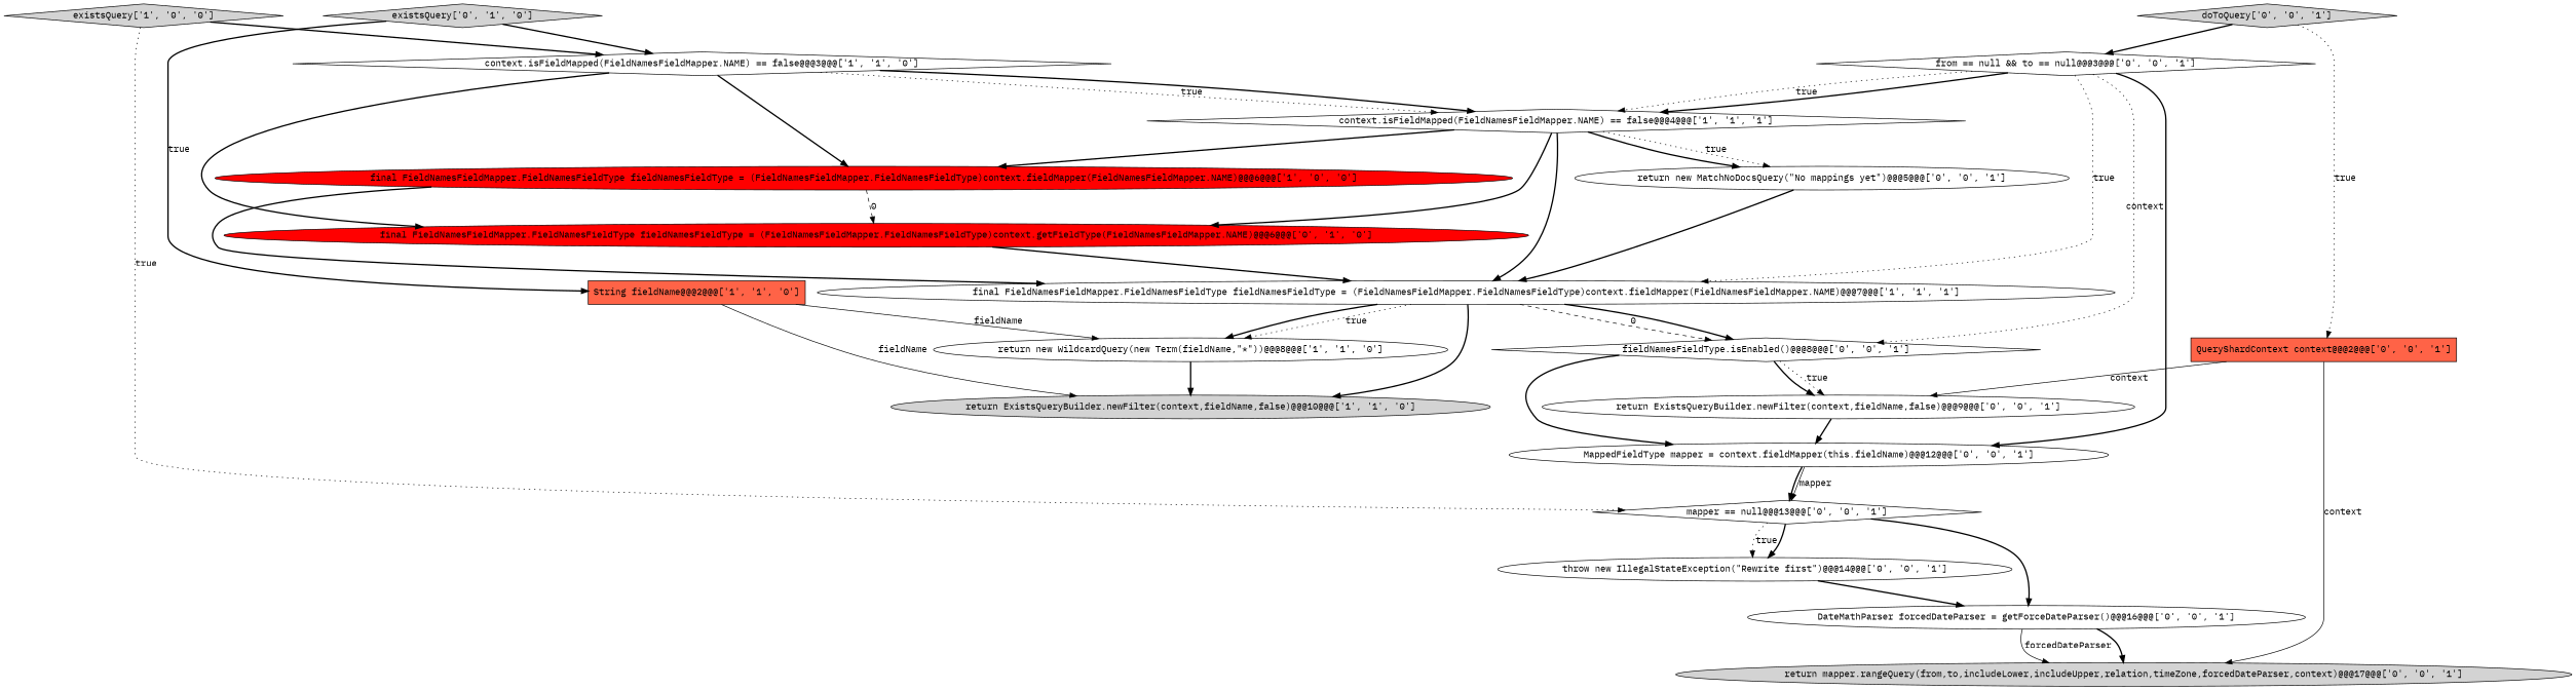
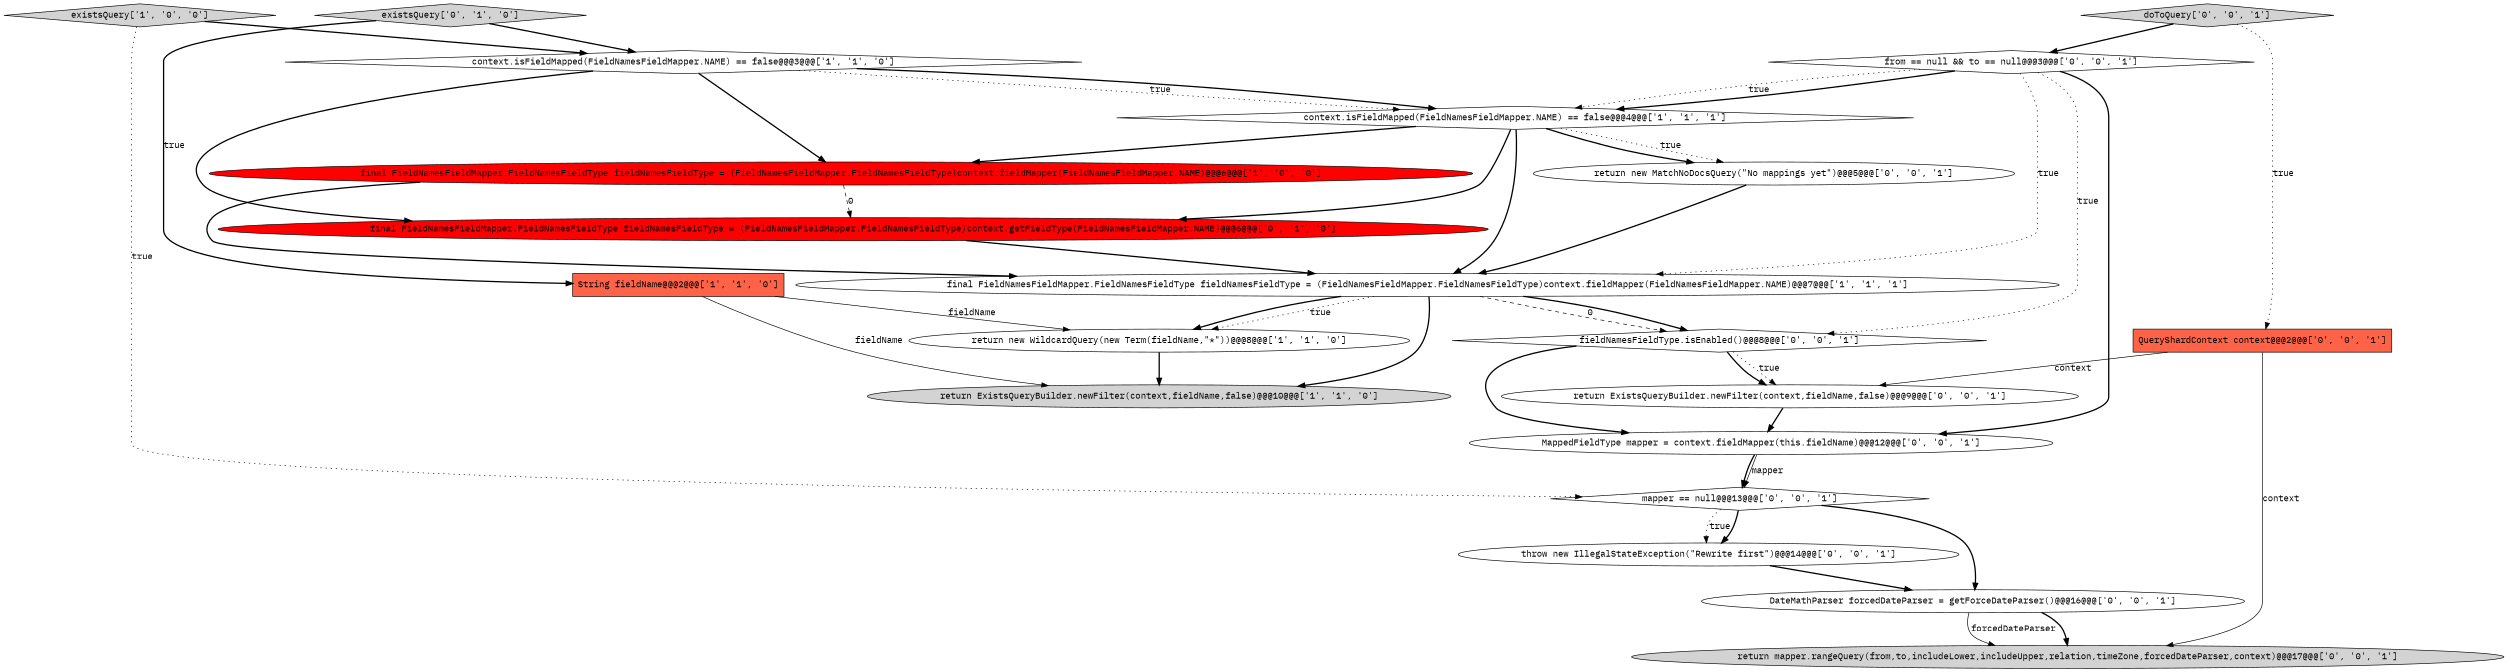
  digraph {
    fontname="IBM Plex Mono"
    node [fillcolor=white fontname="IBM Plex Mono" shape=ellipse style=filled]
    edge [fontname="IBM Plex Mono" style=bold]
    n1 [label="context.isFieldMapped(FieldNamesFieldMapper.NAME) == false@@@3@@@['1', '1', '0']" shape=diamond]
    n2 [fillcolor=red label="final FieldNamesFieldMapper.FieldNamesFieldType fieldNamesFieldType = (FieldNamesFieldMapper.FieldNamesFieldType)context.getFieldType(FieldNamesFieldMapper.NAME)@@@6@@@['0', '1', '0']"]
    n3 [label="context.isFieldMapped(FieldNamesFieldMapper.NAME) == false@@@4@@@['1', '1', '1']" shape=diamond]
    n4 [fillcolor=red label="final FieldNamesFieldMapper.FieldNamesFieldType fieldNamesFieldType = (FieldNamesFieldMapper.FieldNamesFieldType)context.fieldMapper(FieldNamesFieldMapper.NAME)@@@6@@@['1', '0', '0']"]
    n5 [label="final FieldNamesFieldMapper.FieldNamesFieldType fieldNamesFieldType = (FieldNamesFieldMapper.FieldNamesFieldType)context.fieldMapper(FieldNamesFieldMapper.NAME)@@@7@@@['1', '1', '1']"]
    n6 [label="return new MatchNoDocsQuery(\"No mappings yet\")@@@5@@@['0', '0', '1']"]
    n7 [label="return new WildcardQuery(new Term(fieldName,\"*\"))@@@8@@@['1', '1', '0']"]
    n8 [fillcolor=lightgray label="return ExistsQueryBuilder.newFilter(context,fieldName,false)@@@10@@@['1', '1', '0']"]
    n9 [label="fieldNamesFieldType.isEnabled()@@@8@@@['0', '0', '1']" shape=diamond]
    n10 [fillcolor=tomato label="String fieldName@@@2@@@['1', '1', '0']" shape=box]
    n11 [label="MappedFieldType mapper = context.fieldMapper(this.fieldName)@@@12@@@['0', '0', '1']"]
    n12 [label="return ExistsQueryBuilder.newFilter(context,fieldName,false)@@@9@@@['0', '0', '1']"]
    n13 [label="mapper == null@@@13@@@['0', '0', '1']" shape=diamond]
    n14 [fillcolor=lightgray label="existsQuery['0', '1', '0']" shape=diamond]
    n15 [fillcolor=lightgray label="return mapper.rangeQuery(from,to,includeLower,includeUpper,relation,timeZone,forcedDateParser,context)@@@17@@@['0', '0', '1']"]
    n16 [label="from == null && to == null@@@3@@@['0', '0', '1']" shape=diamond]
    n17 [label="throw new IllegalStateException(\"Rewrite first\")@@@14@@@['0', '0', '1']"]
    n18 [label="DateMathParser forcedDateParser = getForceDateParser()@@@16@@@['0', '0', '1']"]
    n19 [fillcolor=tomato label="QueryShardContext context@@@2@@@['0', '0', '1']" shape=box]
    n20 [fillcolor=lightgray label="doToQuery['0', '0', '1']" shape=diamond]
    n21 [fillcolor=lightgray label="existsQuery['1', '0', '0']" shape=diamond]
    n1 -> n2
    n1 -> n3 [label=true style=dotted]
    n1 -> n3
    n1 -> n4
    n2 -> n5
    n3 -> n2
    n3 -> n4
    n3 -> n5
    n3 -> n6 [label=true style=dotted]
    n3 -> n6
    n4 -> n2 [label=0 style=dashed]
    n4 -> n5
    n5 -> n7 [label=true style=dotted]
    n5 -> n7
    n5 -> n8
    n5 -> n9
    n5 -> n9 [label=0 style=dashed]
    n6 -> n5
    n7 -> n8
    n9 -> n11
    n9 -> n12 [label=true style=dotted]
    n9 -> n12
    n10 -> n7 [label=fieldName style=solid]
    n10 -> n8 [label=fieldName style=solid]
    n11 -> n13 [label=mapper style=solid]
    n11 -> n13
    n12 -> n11
    n13 -> n17 [label=true style=dotted]
    n13 -> n17
    n13 -> n18
    n14 -> n1
    n14 -> n10 [label=true]
    n16 -> n3 [label=true style=dotted]
    n16 -> n3
    n16 -> n5 [label=true style=dotted]
-   n16 -> n9 [label=context style=dotted]
+   n16 -> n9 [label=true style=dotted]
    n16 -> n11
    n17 -> n18
    n18 -> n15
    n18 -> n15 [label=forcedDateParser style=solid]
    n19 -> n12 [label=context style=solid]
    n19 -> n15 [label=context style=solid]
    n20 -> n16
    n20 -> n19 [label=true style=dotted]
    n21 -> n1
    n21 -> n13 [label=true style=dotted]
  }
